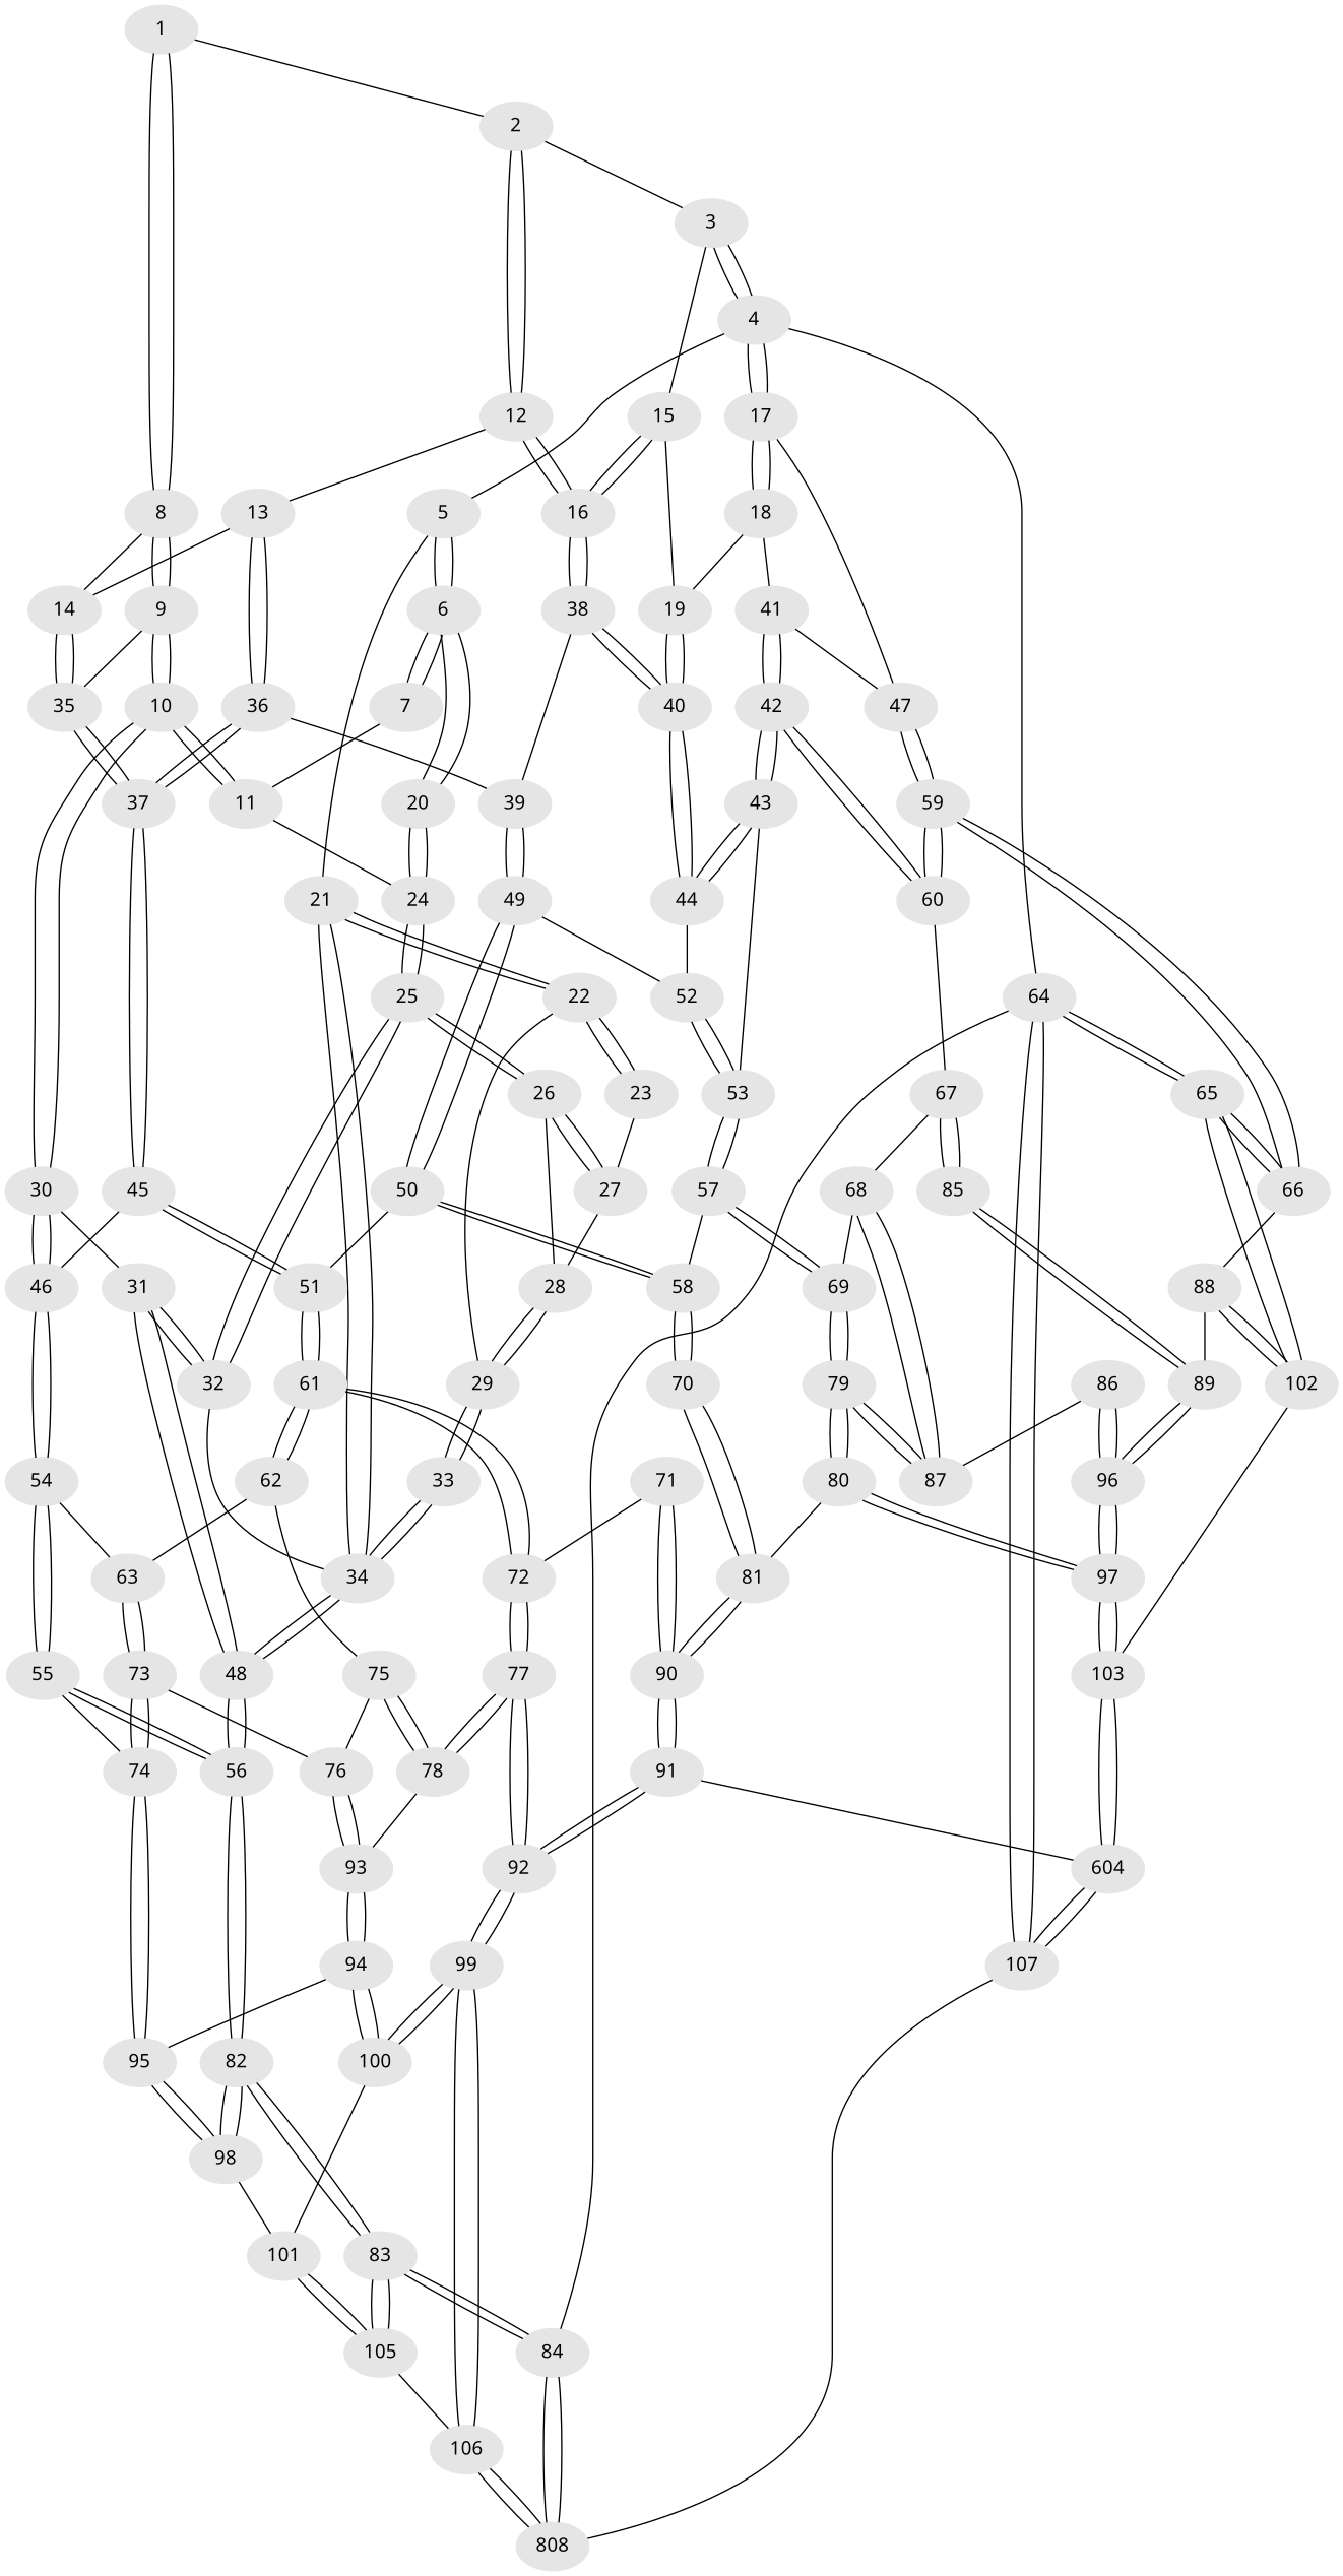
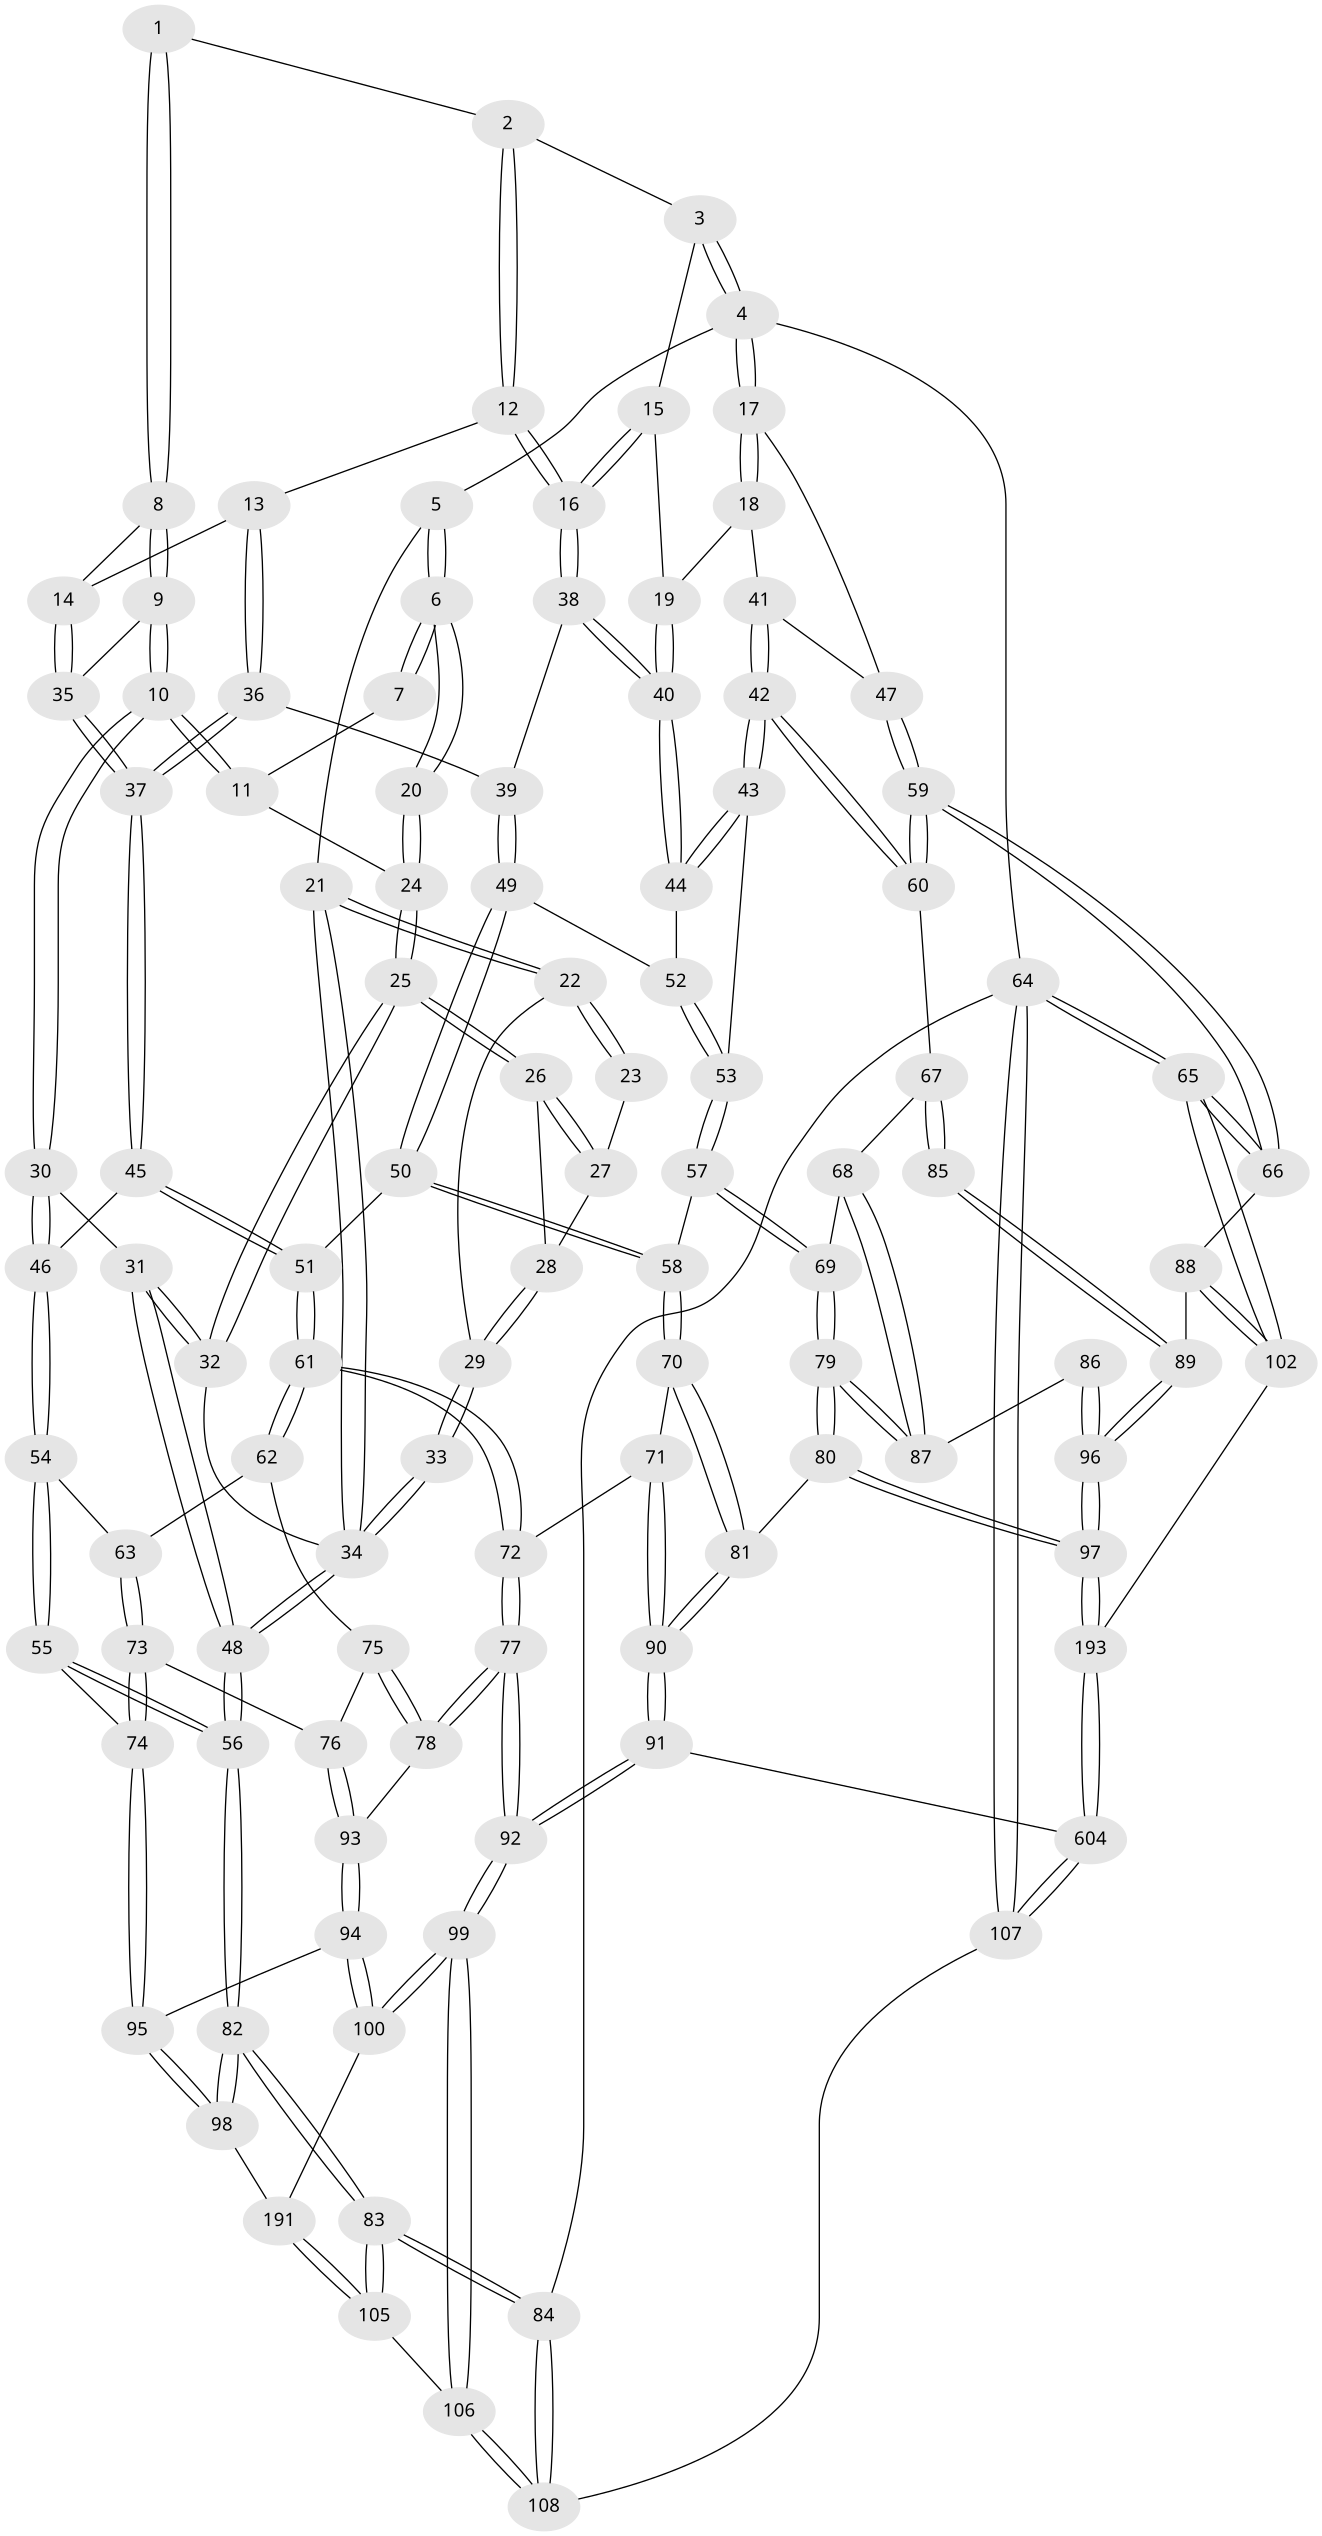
  graph {
    fontname="Noto Sans"
    node [color=gray90 fontname="Noto Sans" style=filled]
    edge [fontname="Noto Sans"]
    1
    2
    8
    3
    12
    9
    14
    4
    15
    13
    16
    5
    17
    64
    19
    6
    21
    18
    47
    84
    65
    107
    7
    20
    22
    34
-   108 [label=808]
+   108
    11
    24
    10
    35
    30
    37
    31
    46
    25
    36
    38
    39
    40
    41
    59
    42
    44
    23
    29
    48
    27
    33
    28
    26
    32
    54
    56
    45
    49
    51
    52
    50
    43
    60
    53
    67
    57
    61
    55
    63
    66
    82
    58
    70
    62
    72
    69
    74
    73
    95
    83
    98
    79
    71
    81
    88
    68
    85
    75
    77
    76
    78
    102
-   103
+   103 [label=193]
    89
    87
    80
    90
    91
    92
    93
    94
    99
    97
    105
-   101
+   101 [label=191]
    106
    86
    96
    n107 [label=604]
    100
    1 -- 2
    1 -- 8
    1 -- 8
    2 -- 3
    2 -- 12
    2 -- 12
    8 -- 9
    8 -- 9
    8 -- 14
    3 -- 4
    3 -- 4
    3 -- 15
    12 -- 13
    12 -- 16
    12 -- 16
    9 -- 10
    9 -- 10
    9 -- 35
    14 -- 35
    14 -- 35
    4 -- 5
    4 -- 17
    4 -- 17
    4 -- 64
    15 -- 16
    15 -- 16
    15 -- 19
    13 -- 14
    13 -- 36
    13 -- 36
    16 -- 38
    16 -- 38
    5 -- 6
    5 -- 6
    5 -- 21
    17 -- 18
    17 -- 18
    17 -- 47
    64 -- 84
    64 -- 65
    64 -- 65
    64 -- 107
    64 -- 107
    19 -- 40
    19 -- 40
    6 -- 7
    6 -- 7
    6 -- 20
    6 -- 20
    21 -- 22
    21 -- 22
    21 -- 34
    21 -- 34
    18 -- 19
    18 -- 41
    47 -- 59
    47 -- 59
    84 -- 108
    84 -- 108
    65 -- 66
    65 -- 66
    65 -- 102
    65 -- 102
    107 -- 108
    7 -- 11
    20 -- 24
    20 -- 24
    22 -- 23
    22 -- 23
    22 -- 29
    34 -- 48
    34 -- 48
    11 -- 24
    24 -- 25
    24 -- 25
    10 -- 11
    10 -- 11
    10 -- 30
    10 -- 30
    35 -- 37
    35 -- 37
    30 -- 31
    30 -- 46
    30 -- 46
    37 -- 45
    37 -- 45
    31 -- 48
    31 -- 48
    31 -- 32
    31 -- 32
    46 -- 54
    46 -- 54
    25 -- 26
    25 -- 26
    25 -- 32
    25 -- 32
    36 -- 37
    36 -- 37
    36 -- 39
    38 -- 39
    38 -- 40
    38 -- 40
    39 -- 49
    39 -- 49
    40 -- 44
    40 -- 44
    41 -- 47
    41 -- 42
    41 -- 42
    59 -- 60
    59 -- 60
    59 -- 66
    59 -- 66
    42 -- 43
    42 -- 43
    42 -- 60
    42 -- 60
    44 -- 52
    23 -- 27
    29 -- 33
    29 -- 33
    48 -- 56
    48 -- 56
    27 -- 28
    33 -- 34
    33 -- 34
    28 -- 29
    28 -- 29
    26 -- 27
    26 -- 27
    26 -- 28
    32 -- 34
    54 -- 55
    54 -- 55
    54 -- 63
    56 -- 82
    56 -- 82
    45 -- 46
    45 -- 51
    45 -- 51
    49 -- 52
    49 -- 50
    49 -- 50
    51 -- 61
    51 -- 61
    52 -- 53
    52 -- 53
    50 -- 51
    50 -- 58
    50 -- 58
    43 -- 44
    43 -- 44
    43 -- 53
    60 -- 67
    53 -- 57
    53 -- 57
    67 -- 68
    67 -- 85
    67 -- 85
    57 -- 58
    57 -- 69
    57 -- 69
    61 -- 62
    61 -- 62
    61 -- 72
    61 -- 72
    55 -- 56
    55 -- 56
    55 -- 74
    63 -- 73
    63 -- 73
    66 -- 88
    82 -- 83
    82 -- 83
    82 -- 98
    82 -- 98
    58 -- 70
    58 -- 70
+   70 -- 71
    70 -- 81
    70 -- 81
    62 -- 63
    62 -- 75
    72 -- 77
    72 -- 77
    69 -- 79
    69 -- 79
    74 -- 95
    74 -- 95
    73 -- 74
    73 -- 74
    73 -- 76
    95 -- 98
    95 -- 98
    83 -- 84
    83 -- 84
    83 -- 105
    83 -- 105
    98 -- 101
    79 -- 87
    79 -- 87
    79 -- 80
    79 -- 80
    71 -- 72
    71 -- 90
    71 -- 90
    81 -- 90
    81 -- 90
    88 -- 102
    88 -- 102
    88 -- 89
    68 -- 69
    68 -- 87
    68 -- 87
    85 -- 89
    85 -- 89
    75 -- 76
    75 -- 78
    75 -- 78
    77 -- 78
    77 -- 78
    77 -- 92
    77 -- 92
    76 -- 93
    76 -- 93
    78 -- 93
    102 -- 103
    103 -- n107
    103 -- n107
    89 -- 96
    89 -- 96
    80 -- 81
    80 -- 97
    80 -- 97
    90 -- 91
    90 -- 91
    91 -- 92
    91 -- 92
    91 -- n107
    92 -- 99
    92 -- 99
    93 -- 94
    93 -- 94
    94 -- 95
    94 -- 100
    94 -- 100
    99 -- 106
    99 -- 106
    99 -- 100
    99 -- 100
    97 -- 103
    97 -- 103
    105 -- 106
    101 -- 105
    101 -- 105
    106 -- 108
    106 -- 108
    86 -- 87
    86 -- 96
    86 -- 96
    96 -- 97
    96 -- 97
    n107 -- 107
    n107 -- 107
    100 -- 101
  }
